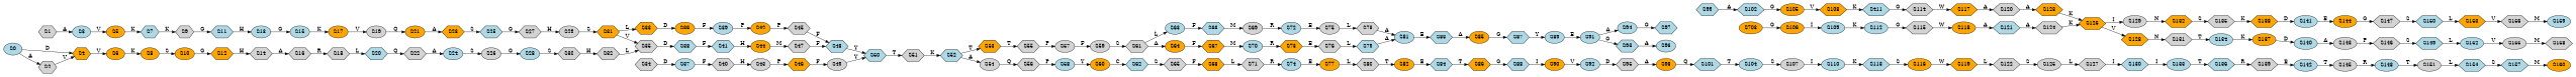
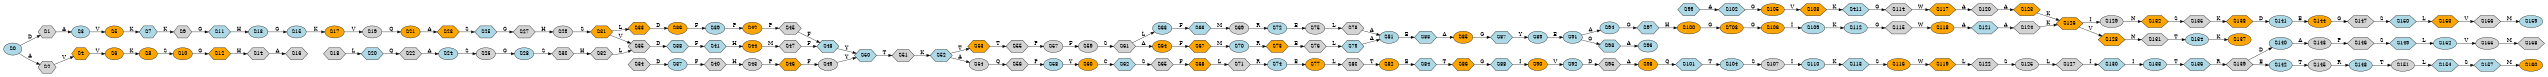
  strict digraph {
    rankdir=LR
    node [fillcolor=lightblue shape=hexagon style=filled]
    S0 [shape=ellipse]
    S1 [fillcolor=lightgrey]
    S2 [fillcolor=lightgrey]
    S3 [shape=ellipse]
    S4 [fillcolor=orange]
    S5 [fillcolor=orange shape=ellipse]
    S6 [fillcolor=orange shape=ellipse]
    S7
    S8 [fillcolor=orange shape=ellipse]
    S9 [fillcolor=lightgrey]
    S10 [fillcolor=orange shape=ellipse]
    S11
    S12 [fillcolor=orange]
    S13 [shape=ellipse]
    S14 [fillcolor=lightgrey]
    S15 [shape=ellipse]
    S16 [fillcolor=lightgrey]
    S17 [fillcolor=orange shape=ellipse]
    S18 [fillcolor=lightgrey]
    S19 [fillcolor=lightgrey shape=ellipse]
    S20
    S21 [fillcolor=orange shape=ellipse]
    S22 [fillcolor=lightgrey]
    S23 [fillcolor=orange]
    S24 [shape=ellipse]
    S25
    S26 [fillcolor=lightgrey shape=ellipse]
    S27 [fillcolor=lightgrey]
    S28 [shape=ellipse]
    S29 [fillcolor=lightgrey shape=ellipse]
    S30 [fillcolor=lightgrey]
    S31 [fillcolor=orange]
    S32 [fillcolor=lightgrey]
    S33 [fillcolor=orange]
    S35 [fillcolor=lightgrey]
    S36 [fillcolor=orange shape=ellipse]
    S34 [fillcolor=lightgrey]
    S37 [shape=ellipse]
    S38
    S39 [shape=ellipse]
    S40 [fillcolor=lightgrey]
    S41
    S42 [fillcolor=orange shape=ellipse]
    S43 [fillcolor=lightgrey shape=ellipse]
    S44 [fillcolor=orange shape=ellipse]
    S45 [fillcolor=lightgrey]
    S46 [fillcolor=orange]
    S47 [fillcolor=lightgrey]
    S48
    S49 [fillcolor=lightgrey shape=ellipse]
    S50
    S51 [fillcolor=lightgrey]
    S52
    S53 [fillcolor=orange]
    S54 [fillcolor=lightgrey shape=ellipse]
    S55 [fillcolor=lightgrey]
    S56 [fillcolor=lightgrey]
    S57 [fillcolor=lightgrey shape=ellipse]
    S58 [shape=ellipse]
    S59 [fillcolor=lightgrey shape=ellipse]
    S60 [fillcolor=orange shape=ellipse]
    S61 [fillcolor=lightgrey]
    S62
    S63 [shape=ellipse]
    S64 [fillcolor=orange shape=ellipse]
    S65 [fillcolor=lightgrey]
    S66
    S67 [fillcolor=orange]
    S68 [fillcolor=orange]
    S69 [fillcolor=lightgrey shape=ellipse]
    S70 [shape=ellipse]
    S71 [fillcolor=lightgrey]
    S72 [shape=ellipse]
    S73 [fillcolor=orange]
    S74 [shape=ellipse]
    S75 [fillcolor=lightgrey shape=ellipse]
    S76 [fillcolor=lightgrey]
    S77 [fillcolor=orange shape=ellipse]
    S78 [fillcolor=lightgrey]
    S79
    S80 [fillcolor=lightgrey]
    S81 [shape=ellipse]
    S82 [fillcolor=orange shape=ellipse]
    S83
    S84
    S85 [fillcolor=orange shape=ellipse]
    S86 [fillcolor=orange]
    S87
    S88
    S89 [shape=ellipse]
    S90 [fillcolor=orange shape=ellipse]
    S91 [shape=ellipse]
    S92 [shape=ellipse]
    S93
    S94 [shape=ellipse]
    S95 [fillcolor=lightgrey]
    S96 [shape=ellipse]
    S97
    S98 [fillcolor=orange shape=ellipse]
+   S100 [fillcolor=orange shape=ellipse]
    S101
    S99
    S102
    n104 [fillcolor=orange label=S703 shape=ellipse]
    S104 [shape=ellipse]
    S105 [fillcolor=orange shape=ellipse]
    S106 [fillcolor=orange shape=ellipse]
    S107 [fillcolor=lightgrey shape=ellipse]
    S108 [fillcolor=orange]
    S109 [shape=ellipse]
    S110 [shape=ellipse]
    n112 [label=S411]
    S112 [shape=ellipse]
    S113
    S114 [fillcolor=lightgrey]
    S115 [fillcolor=lightgrey]
    S116 [fillcolor=orange shape=ellipse]
    S117 [fillcolor=orange]
    S118 [fillcolor=orange shape=ellipse]
    S119 [fillcolor=orange]
    S120 [fillcolor=lightgrey]
    S121
    S122 [fillcolor=lightgrey]
    S123 [fillcolor=orange]
    S124 [fillcolor=lightgrey]
    S125 [fillcolor=lightgrey shape=ellipse]
    S126 [fillcolor=orange]
    S127 [fillcolor=lightgrey]
    S128 [fillcolor=orange]
    S129 [fillcolor=lightgrey shape=ellipse]
    S130
    S131 [fillcolor=lightgrey]
    S132 [fillcolor=orange]
    S133 [shape=ellipse]
    S134 [shape=ellipse]
    S135 [fillcolor=lightgrey]
    S136
    S137 [fillcolor=orange shape=ellipse]
    S138 [fillcolor=orange]
    S139 [fillcolor=lightgrey]
    S140 [shape=ellipse]
    S141 [shape=ellipse]
    S142 [shape=ellipse]
    S143 [fillcolor=lightgrey shape=ellipse]
    S144 [fillcolor=orange shape=ellipse]
    S145 [fillcolor=lightgrey shape=ellipse]
    S146 [fillcolor=lightgrey]
    S147 [fillcolor=lightgrey]
    S148 [shape=ellipse]
    S149
    S150
    S151 [fillcolor=lightgrey shape=ellipse]
    S152 [shape=ellipse]
    S153 [fillcolor=orange]
    S154
    S155 [fillcolor=lightgrey shape=ellipse]
    S156 [fillcolor=lightgrey]
    S157
    S158 [fillcolor=lightgrey]
    S159 [shape=ellipse]
    S160 [fillcolor=orange shape=ellipse]
-   S0 -> S4 [label=D]
+   S0 -> S1 [label=D]
    S0 -> S2 [label=A]
    S1 -> S3 [label=A]
    S2 -> S4 [label=V]
    S3 -> S5 [label=V]
    S4 -> S6 [label=V]
    S5 -> S7 [label=K]
    S6 -> S8 [label=K]
    S7 -> S9 [label=K]
    S8 -> S10 [label=S]
    S9 -> S11 [label=G]
    S10 -> S12 [label=G]
    S11 -> S13 [label=H]
    S12 -> S14 [label=H]
    S13 -> S15 [label=G]
    S14 -> S16 [label=A]
    S15 -> S17 [label=K]
-   S16 -> S18 [label=R]
    S17 -> S19 [label=V]
    S18 -> S20 [label=L]
    S19 -> S21 [label=Q]
    S20 -> S22 [label=Q]
    S21 -> S23 [label=A]
    S22 -> S24 [label=A]
    S23 -> S25 [label=S]
    S24 -> S26 [label=S]
    S25 -> S27 [label=G]
    S26 -> S28 [label=G]
    S27 -> S29 [label=H]
    S28 -> S30 [label=S]
    S29 -> S31 [label=S]
    S30 -> S32 [label=H]
    S31 -> S33 [label=L]
    S31 -> S35 [label=V]
    S32 -> S35 [label=L]
    S33 -> S36 [label=D]
    S35 -> S38 [label=D]
    S36 -> S39 [label=F]
    S34 -> S37 [label=D]
    S37 -> S40 [label=F]
    S38 -> S41 [label=F]
    S39 -> S42 [label=P]
    S40 -> S43 [label=H]
    S41 -> S44 [label=H]
    S42 -> S45 [label=P]
    S43 -> S46 [label=P]
    S44 -> S47 [label=M]
    S45 -> S48 [label=F]
    S46 -> S49 [label=F]
    S47 -> S48 [label=F]
    S48 -> S50 [label=Y]
    S49 -> S50 [label=Y]
    S50 -> S51 [label=T]
    S51 -> S52 [label=K]
    S52 -> S53 [label=T]
    S52 -> S54 [label=A]
    S53 -> S55 [label=T]
    S54 -> S56 [label=Q]
    S55 -> S57 [label=P]
    S56 -> S58 [label=P]
    S57 -> S59 [label=F]
    S58 -> S60 [label=Y]
    S59 -> S61 [label=S]
    S60 -> S62 [label=C]
    S61 -> S63 [label=L]
    S61 -> S64 [label=A]
    S62 -> S65 [label=S]
    S63 -> S66 [label=F]
    S64 -> S67 [label=F]
    S65 -> S68 [label=F]
    S66 -> S69 [label=M]
    S67 -> S70 [label=M]
    S68 -> S71 [label=L]
    S69 -> S72 [label=R]
    S70 -> S73 [label=R]
    S71 -> S74 [label=R]
    S72 -> S75 [label=E]
    S73 -> S76 [label=E]
    S74 -> S77 [label=E]
    S75 -> S78 [label=L]
    S76 -> S79 [label=L]
    S77 -> S80 [label=L]
    S78 -> S81 [label=A]
    S79 -> S81 [label=A]
    S80 -> S82 [label=T]
    S81 -> S83 [label=E]
    S82 -> S84 [label=E]
    S83 -> S85 [label=A]
    S84 -> S86 [label=T]
    S85 -> S87 [label=G]
    S86 -> S88 [label=G]
    S87 -> S89 [label=Y]
    S88 -> S90 [label=I]
    S89 -> S91 [label=E]
    S90 -> S92 [label=V]
    S91 -> S93 [label=G]
    S91 -> S94 [label=A]
    S92 -> S95 [label=D]
    S93 -> S96 [label=A]
    S94 -> S97 [label=G]
    S95 -> S98 [label=A]
+   S97 -> S100 [label=H]
    S98 -> S101 [label=Q]
+   S100 -> n104 [label=G]
    S101 -> S104 [label=T]
    S99 -> S102 [label=A]
    S102 -> S105 [label=G]
    n104 -> S106 [label=G]
    S104 -> S107 [label=S]
    S105 -> S108 [label=V]
    S106 -> S109 [label=I]
    S107 -> S110 [label=I]
    S108 -> n112 [label=K]
    S109 -> S112 [label=K]
    S110 -> S113 [label=K]
    n112 -> S114 [label=G]
    S112 -> S115 [label=G]
    S113 -> S116 [label=S]
    S114 -> S117 [label=W]
    S115 -> S118 [label=W]
    S116 -> S119 [label=W]
    S117 -> S120 [label=A]
    S118 -> S121 [label=A]
    S119 -> S122 [label=L]
    S120 -> S123 [label=A]
    S121 -> S124 [label=A]
    S122 -> S125 [label=S]
    S123 -> S126 [label=K]
    S124 -> S126 [label=K]
    S125 -> S127 [label=L]
    S126 -> S128 [label=V]
    S126 -> S129 [label=I]
    S127 -> S130 [label=I]
    S128 -> S131 [label=N]
    S129 -> S132 [label=N]
    S130 -> S133 [label=I]
    S131 -> S134 [label=T]
    S132 -> S135 [label=S]
    S133 -> S136 [label=T]
    S134 -> S137 [label=K]
    S135 -> S138 [label=K]
    S136 -> S139 [label=R]
-   S137 -> S140 [label=D]
+   S139 -> S140 [label=D]
    S138 -> S141 [label=D]
    S139 -> S142 [label=E]
    S140 -> S143 [label=A]
    S141 -> S144 [label=E]
    S142 -> S145 [label=T]
    S143 -> S146 [label=P]
    S144 -> S147 [label=G]
    S145 -> S148 [label=R]
    S146 -> S149 [label=S]
    S147 -> S150 [label=S]
    S148 -> S151 [label=T]
    S149 -> S152 [label=L]
    S150 -> S153 [label=L]
    S151 -> S154 [label=L]
    S152 -> S155 [label=V]
    S153 -> S156 [label=V]
    S154 -> S157 [label=S]
    S155 -> S158 [label=M]
    S156 -> S159 [label=M]
    S157 -> S160 [label=M]
  }
